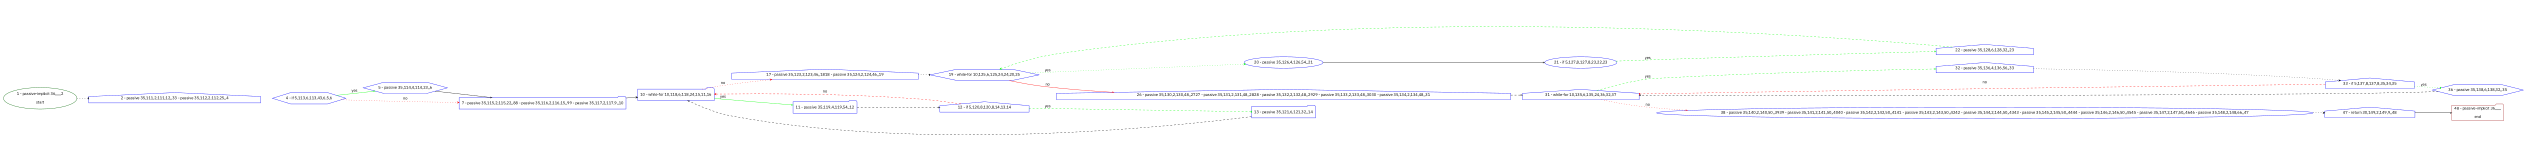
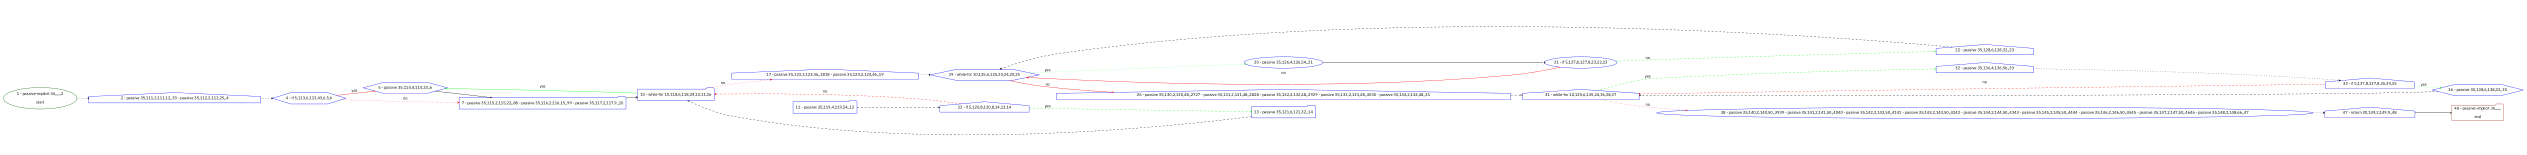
  digraph {
    bgcolor=white
    compound=true
    fillcolor="#FFFFCC"
    fontname="IBM Plex Sans"
    fontsize=12
    pack=true
    packmode=clust
    rankdir=LR
    style="rounded,filled"
    node [color="#0000ff" compound=true fillcolor="#ffffff" fixedsize=false fontname="IBM Plex Sans" fontsize=12 node_initialized=no shape=house style=filled]
    edge [arrowhead=onormal arrowsize=0.5 arrowtail=none color="#000000" compound=true dir=forward fontcolor=black fontname="IBM Plex Sans" fontsize=12 style=dotted]
    n1 [label="2 - passive 35,111,2,111,12,,33 - passive 35,112,2,112,25,,4"]
    n2 [label="4 - if 5,113,6,113,43,6,5,6" shape=hexagon]
    n3 [label="5 - passive 35,114,4,114,23,,6" shape=hexagon]
    n4 [label="7 - passive 35,115,2,115,22,,88 - passive 35,116,2,116,15,,99 - passive 35,117,2,117,9,,10" shape=folder]
    n5 [color="#006400" label="1 - passive-implicit 36,,,,,,2\n\nstart" shape=ellipse]
    n6 [label="10 - while-for 10,118,6,118,24,15,11,16" shape=folder]
    n7 [label="11 - passive 35,119,4,119,54,,12" shape=folder]
    n8 [label="17 - passive 35,123,2,123,46,,1818 - passive 35,124,2,124,46,,19"]
    n9 [label="12 - if 5,120,8,120,8,14,13,14"]
    n10 [label="19 - while-for 10,125,6,125,24,24,20,25" shape=hexagon]
    n11 [label="13 - passive 35,121,6,121,32,,14" shape=folder]
    n12 [label="20 - passive 35,126,4,126,54,,21" shape=ellipse]
    n13 [label="26 - passive 35,130,2,130,48,,2727 - passive 35,131,2,131,48,,2828 - passive 35,132,2,132,48,,2929 - passive 35,133,2,133,48,,3030 - passive 35,134,2,134,48,,31"]
    n14 [label="21 - if 5,127,8,127,8,23,22,23" shape=ellipse]
-   n15 [label="31 - while-for 10,135,6,135,24,36,32,37"]
+   n15 [label="31 - while-for 10,135,6,135,24,36,38,37"]
    n16 [label="22 - passive 35,128,6,128,32,,23"]
    n17 [label="32 - passive 35,136,4,136,56,,33"]
    n18 [label="38 - passive 35,140,2,140,50,,3939 - passive 35,141,2,141,50,,4040 - passive 35,142,2,142,50,,4141 - passive 35,143,2,143,50,,4242 - passive 35,144,2,144,50,,4343 - passive 35,145,2,145,50,,4444 - passive 35,146,2,146,50,,4545 - passive 35,147,2,147,50,,4646 - passive 35,148,2,148,66,,47" shape=ellipse]
    n19 [label="33 - if 5,137,8,137,8,35,34,35"]
    n20 [label="47 - return 30,149,2,149,9,,48"]
    n21 [label="36 - passive 35,138,6,138,32,,35" shape=hexagon]
    n22 [color="#a52a2a" label="48 - passive-implicit 36,,,,,,\n\nend" shape=folder]
-   n2 -> n3 [color="#00ff00" label=yes style=solid]
+   n1 -> n2 [arrowhead=tee]
+   n2 -> n3 [color="#ff0000" label=yes style=solid]
    n2 -> n4 [arrowhead=vee color="#ff0000" label=no]
    n3 -> n4 [style=solid]
    n4 -> n6 [arrowhead=vee style=solid]
    n5 -> n1 [arrowhead=tee]
-   n6 -> n7 [color="#00ff00" label=yes style=solid]
+   n6 -> n3 [color="#00ff00" label=yes style=solid]
    n6 -> n8 [arrowhead=vee color="#ff0000" label=no]
    n7 -> n9 [style=dashed]
    n8 -> n10 [arrowhead=tee]
    n9 -> n6 [arrowhead=vee color="#ff0000" label=no style=dashed]
    n9 -> n11 [arrowhead=tee color="#00ff00" label=yes style=dashed]
-   n10 -> n12 [arrowhead=vee color="#00ff00" label=yes]
+   n10 -> n12 [arrowhead=tee color="#00ff00" label=yes]
    n10 -> n13 [color="#ff0000" label=no style=solid]
    n11 -> n6 [style=dashed]
-   n12 -> n14 [style=solid]
+   n12 -> n14 [arrowhead=tee style=solid]
    n13 -> n15 [style=dashed]
-   n14 -> n16 [color="#00ff00" label=yes style=dashed]
+   n14 -> n10 [arrowhead=vee color="#ff0000" label=no style=solid]
+   n14 -> n16 [color="#00ff00" label=no style=dashed]
    n15 -> n17 [color="#00ff00" label=yes style=dashed]
    n15 -> n18 [color="#ff0000" label=no]
-   n16 -> n10 [arrowhead=vee color="#00ff00" style=dashed]
+   n16 -> n10 [arrowhead=vee style=dashed]
    n17 -> n19 [arrowhead=vee]
    n18 -> n20 [arrowhead=vee]
    n19 -> n15 [arrowhead=tee color="#ff0000" label=no style=dashed]
    n19 -> n21 [arrowhead=tee color="#00ff00" label=yes]
    n20 -> n22 [style=solid]
    n21 -> n15 [style=dashed]
  }
